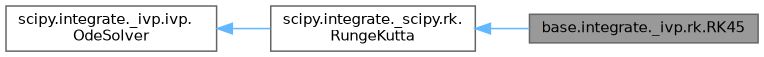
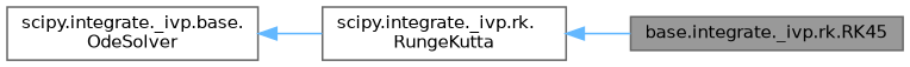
  digraph {
    rankdir=LR
    node [color=gray40 fillcolor=white fontname=Helvetica fontsize=10 shape=box style=filled]
    edge [color=steelblue1 dir=back fontname=Helvetica fontsize=10 labelfontname=Helvetica labelfontsize=10 style=solid]
    n1 [fillcolor=grey60 fontcolor=black height=0.2 label="base.integrate._ivp.rk.RK45" width=0.4]
-   n2 [height=0.2 label="scipy.integrate._scipy.rk.\lRungeKutta" width=0.4]
-   n3 [height=0.2 label="scipy.integrate._ivp.ivp.\lOdeSolver" width=0.4]
+   n2 [height=0.2 label="scipy.integrate._ivp.rk.\lRungeKutta" width=0.4]
+   n3 [height=0.2 label="scipy.integrate._ivp.base.\lOdeSolver" width=0.4]
    n2 -> n1
    n3 -> n2
  }
